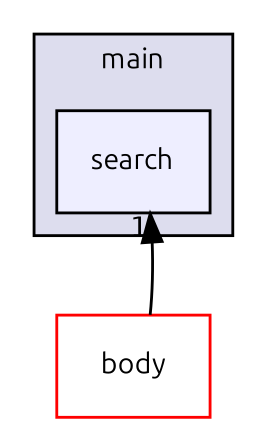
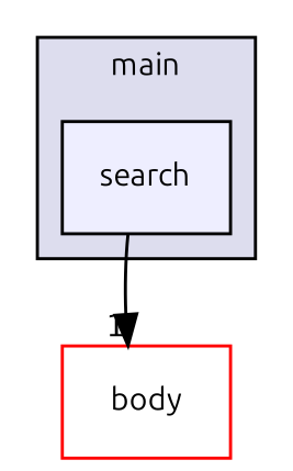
  digraph {
    compound=true
    fontname=Ubuntu
    node [fontname=Ubuntu fontsize=10 shape=box style=filled]
    n1 [fillcolor="#eeeeff" label=search pencolor=black]
    n2 [color=red fillcolor=white label=body]
    subgraph cluster_1 {
      bgcolor="#ddddee"
      fontsize=10
      label=main
      pencolor=black
      n1
    }
-   n2 -> n1 [headlabel=1 labeldistance=1.5 labelfontname=Helvetica labelfontsize=10 fontname=Ubuntu]
+   n1 -> n2 [headlabel=1 labeldistance=1.5 labelfontname=Helvetica labelfontsize=10 fontname=Ubuntu]
  }
